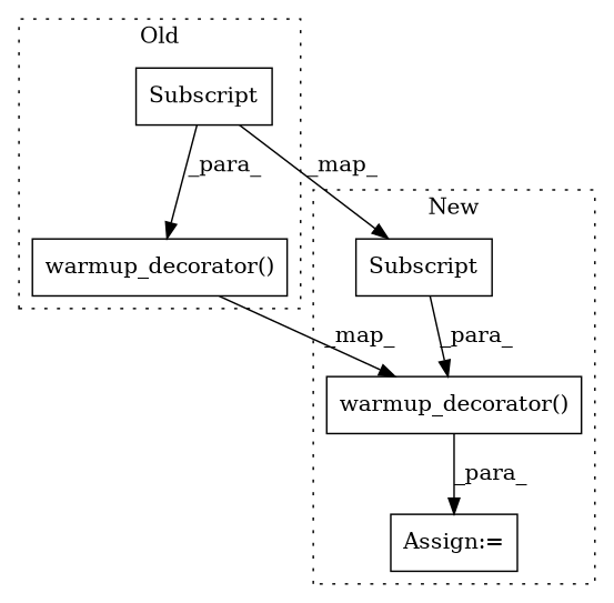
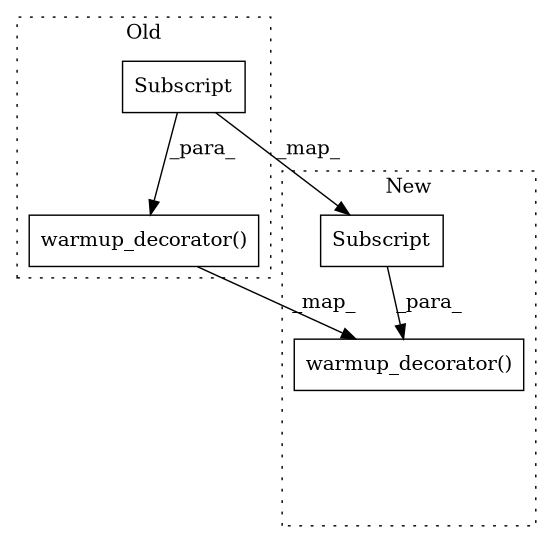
  digraph {
    node [a=75 l="17,0" shape=box]
    n1 [l="33,1" label="warmup_decorator()" s="3873,3946"]
    n2 [a=63 label=Subscript s="3929,0"]
    n3 [l="20,1" label="warmup_decorator()" s="3947,3990"]
-   n4 [a=68 l=3 label="Assign:=" s=3944]
    n5 [a=63 label=Subscript s="3973,0"]
    subgraph cluster_1 {
      label=Old
      style=dotted
      n1
      n2
    }
    subgraph cluster_2 {
      label=New
      style=dotted
      n3
-     n4
      n5
    }
    n1 -> n3 [label=_map_]
    n2 -> n1 [label=_para_]
    n2 -> n5 [label=_map_]
-   n3 -> n4 [label=_para_]
    n5 -> n3 [label=_para_]
  }
